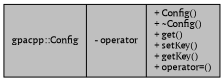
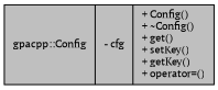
  digraph {
    rankdir=LR
    fontname="PT Serif"
-   n1 [color=black fillcolor=grey75 fontcolor=black fontname="PT Serif" fontsize=10 height=0.2 label="{gpacpp::Config\n|- operator\l|+ Config()\l+ ~Config()\l+ get()\l+ setKey()\l+ getKey()\l+ operator=()\l}" shape=record style=filled width=0.4]
+   n1 [color=black fillcolor=grey75 fontcolor=black fontname="PT Serif" fontsize=10 height=0.2 label="{gpacpp::Config\n|- cfg\l|+ Config()\l+ ~Config()\l+ get()\l+ setKey()\l+ getKey()\l+ operator=()\l}" shape=record style=filled width=0.4]
  }
